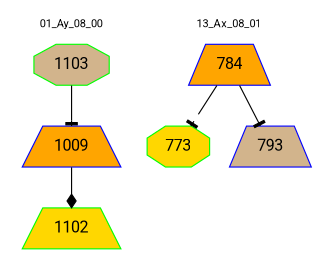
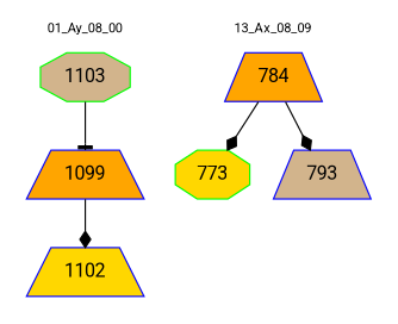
  digraph {
    fontname=Roboto
    node [color=blue fillcolor=orange fontname=Roboto shape=trapezium style=filled]
    edge [arrowhead=diamond color=black fontname=Roboto]
-   n1 [label=1009]
+   n1 [label=1099]
    n2 [color=green fillcolor=tan label=1103 shape=octagon]
-   n3 [color=green fillcolor=gold label=1102]
+   n3 [fillcolor=gold label=1102]
    n4 [label=784]
    n5 [color=green fillcolor=gold label=773 shape=octagon]
    n6 [fillcolor=tan label=793]
    subgraph cluster_1 {
      color=white
      fontsize=10
      label="01_Ay_08_00"
      n1
      n2
      n3
    }
    subgraph cluster_2 {
      color=white
      fontsize=10
-     label="13_Ax_08_01"
+     label="13_Ax_08_09"
      n4
      n5
      n6
    }
    n1 -> n3
    n2 -> n1 [arrowhead=tee]
-   n4 -> n5 [arrowhead=tee]
-   n4 -> n6 [arrowhead=tee]
+   n4 -> n5
+   n4 -> n6
  }
